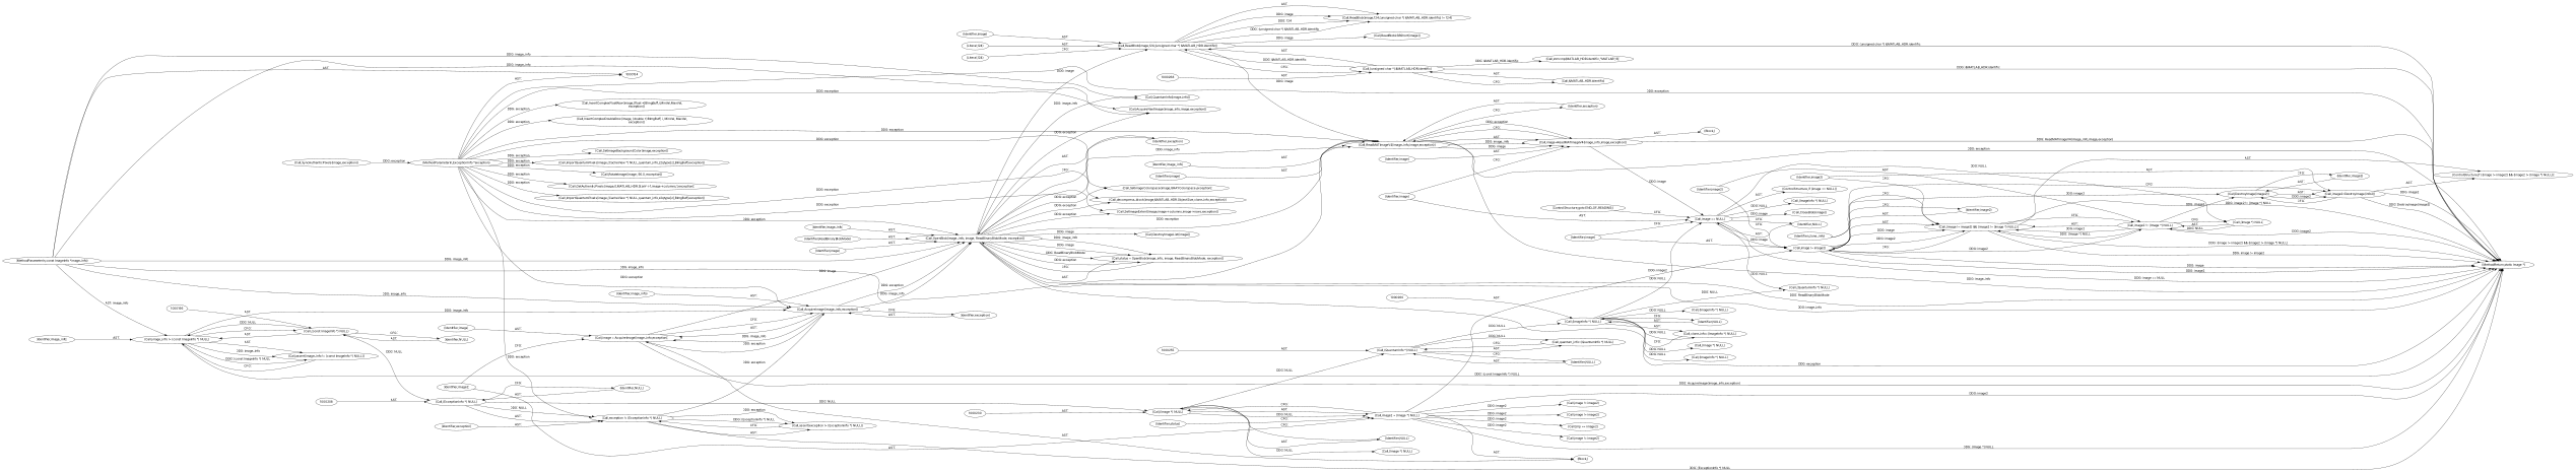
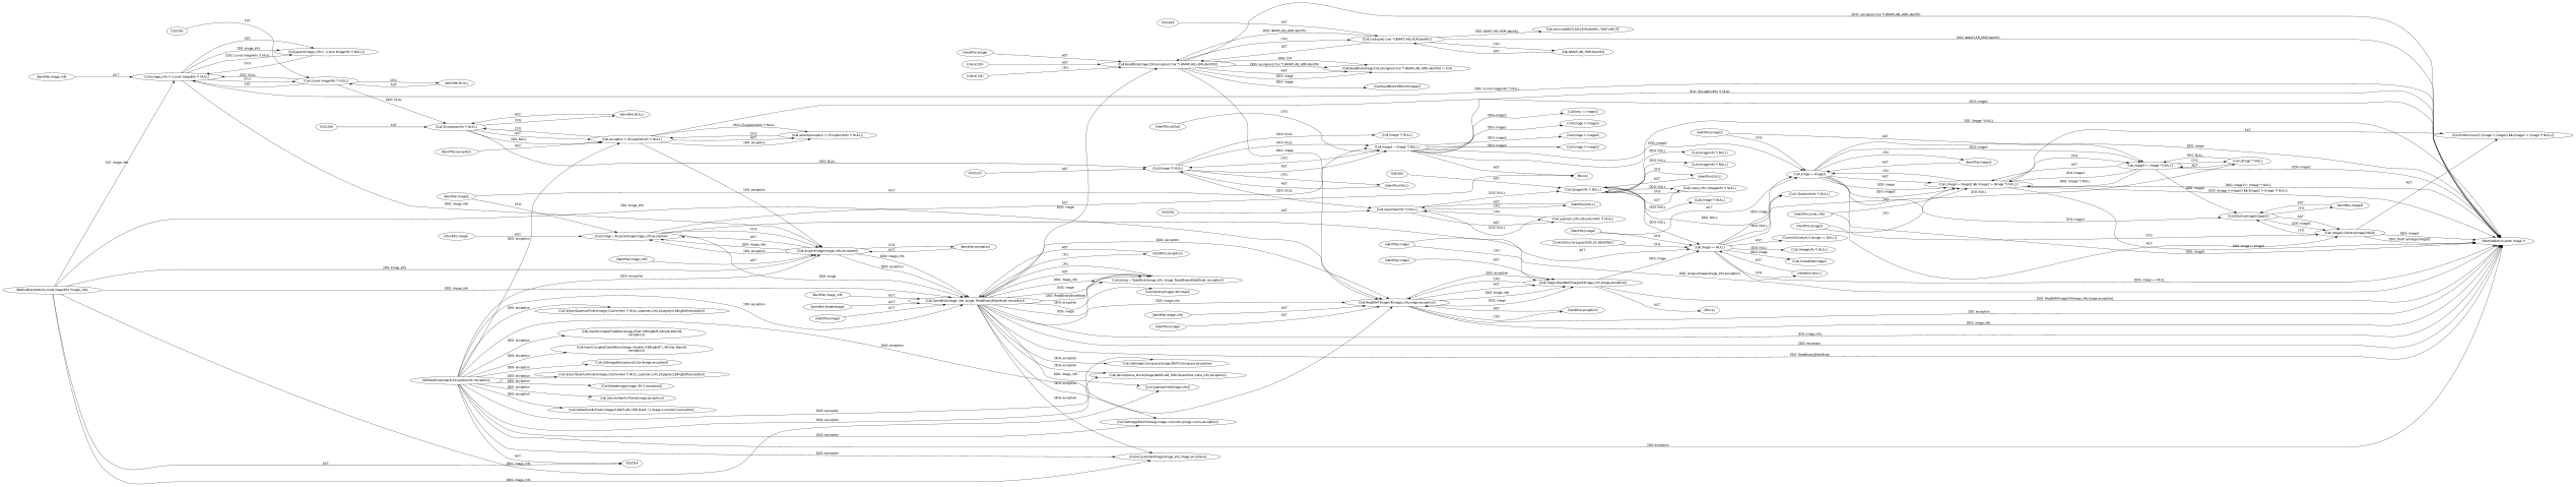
  digraph {
    fontname=Inter
    rankdir=LR
    node [fontname=Inter]
    edge [fontname=Inter]
    n1 [label="(Call,image != image2)"]
    n2 [label="(Call,(image != image2) && (image2 != (Image *) NULL))"]
    n3 [label="(Call,image2 != (Image *) NULL)"]
    n4 [label="(Call,DestroyImage(image2))"]
    n5 [label="(Identifier,image2)"]
    n6 [label="(MethodReturn,static Image *)"]
    n7 [label="(ControlStructure,if ((image != image2) && (image2 != (Image *) NULL)))"]
    n8 [label="(Call,(Image *) NULL)"]
    n9 [label="(Call,image2=DestroyImage(info2))"]
    n10 [label="(Identifier,image2)"]
    n11 [label="(Call,image == NULL)"]
    n12 [label="(Call,(ImageInfo *) NULL)"]
    n13 [label="(Call,CloseBlob(image))"]
    n14 [label="(Identifier,NULL)"]
    n15 [label="(ControlStructure,if (image == NULL))"]
    n16 [label="(Call,(QuantumInfo *) NULL)"]
    n17 [label="(Call,image=ReadMATImageV4(image_info,image,exception))"]
    n18 [label="(Call,ReadMATImageV4(image_info,image,exception))"]
    n19 [label="(Block,)"]
    n20 [label="(Identifier,exception)"]
    n21 [label="(Call,OpenBlob(image_info, image, ReadBinaryBlobMode, exception))"]
    n22 [label="(Call,ReadBlob(image,124,(unsigned char *) &MATLAB_HDR.identific))"]
    n23 [label="(Call,SetImageColorspace(image,GRAYColorspace,exception))"]
    n24 [label="(Call,decompress_block(image,&MATLAB_HDR.ObjectSize,clone_info,exception))"]
    n25 [label="(Identifier,exception)"]
    n26 [label="(Call,SetImageExtent(image,image->columns,image->rows,exception))"]
    n27 [label="(Call,DestroyImageList(image))"]
    n28 [label="(Call,status = OpenBlob(image_info, image, ReadBinaryBlobMode, exception))"]
    n29 [label="(Call,AcquireNextImage(image_info,image,exception))"]
    n30 [label="(Call,QuantumInfo(image_info))"]
    n31 [label="(Call,(unsigned char *) &MATLAB_HDR.identific)"]
    n32 [label="(Call,ReadBlobLSBShort(image))"]
    n33 [label="(Call,ReadBlob(image,124,(unsigned char *) &MATLAB_HDR.identific) != 124)"]
    n34 [label="(Call,AcquireImage(image_info,exception))"]
    n35 [label="(Call,image = AcquireImage(image_info,exception))"]
    n36 [label="(Identifier,exception)"]
    n37 [label="(Block,)"]
    n38 [label="(Call,image_info != (const ImageInfo *) NULL)"]
    n39 [label="(Call,(const ImageInfo *) NULL)"]
    n40 [label="(Call,assert(image_info != (const ImageInfo *) NULL))"]
    n41 [label="(Call,(ExceptionInfo *) NULL)"]
    n42 [label="(Identifier,NULL)"]
    n43 [label="(MethodParameterIn,const ImageInfo *image_info)"]
    1000154
    n45 [label="(Call,exception != (ExceptionInfo *) NULL)"]
    n46 [label="(Call,(Image *) NULL)"]
    n47 [label="(Identifier,NULL)"]
    n48 [label="(Call,assert(exception != (ExceptionInfo *) NULL))"]
    n49 [label="(MethodParameterIn,ExceptionInfo *exception)"]
    n50 [label="(Call,SetImageBackgroundColor(image,exception))"]
    n51 [label="(Call,ImportQuantumPixels(image,(CacheView *) NULL,quantum_info,z2qtype[z],BImgBuff,exception))"]
    n52 [label="(Call,RotateImage(image, 90.0, exception))"]
    n53 [label="(Call,SyncAuthenticPixels(image,exception))"]
    n54 [label="(Call,GetAuthenticPixels(image,0,MATLAB_HDR.SizeY-i-1,image->columns,1,exception))"]
    n55 [label="(Call,ImportQuantumPixels(image,(CacheView *) NULL,quantum_info,z2qtype[z],BImgBuff,exception))"]
    n56 [label="(Call,InsertComplexFloatRow(image,(float *)BImgBuff,i,MinVal,MaxVal,\n            exception))"]
    n57 [label="(Call,InsertComplexDoubleRow(image, (double *)BImgBuff, i, MinVal, MaxVal,\n            exception))"]
    n58 [label="(Call,(QuantumInfo *) NULL)"]
    n59 [label="(Call,image2 = (Image *) NULL)"]
    n60 [label="(Identifier,NULL)"]
    n61 [label="(Call,(Image *) NULL)"]
    n62 [label="(Call,strncmp(MATLAB_HDR.identific,\"MATLAB\",6))"]
    n63 [label="(Call,&MATLAB_HDR.identific)"]
    n64 [label="(Call,(ImageInfo *) NULL)"]
    n65 [label="(Identifier,NULL)"]
    n66 [label="(Call,clone_info=(ImageInfo *) NULL)"]
    n67 [label="(Call,(Image *) NULL)"]
    n68 [label="(Call,(ImageInfo *) NULL)"]
    n69 [label="(Call,(ImageInfo *) NULL)"]
    n70 [label="(Call,quantum_info=(QuantumInfo *) NULL)"]
    n71 [label="(Identifier,NULL)"]
    n72 [label="(Call,tmp == image2)"]
    n73 [label="(Call,image != image2)"]
    n74 [label="(Call,image != image2)"]
    n75 [label="(Call,image != image2)"]
    n76 [label="(Identifier,image)"]
    n77 [label="(Identifier,clone_info)"]
    n78 [label="(Identifier,image)"]
    n79 [label="(Identifier,image2)"]
    n80 [label="(Identifier,image_info)"]
    n81 [label="(Identifier,image_info)"]
    n82 [label="(Identifier,image)"]
    n83 [label="(Identifier,image)"]
    n84 [label="(Identifier,image2)"]
    n85 [label="(Identifier,image_info)"]
    n86 [label="(Identifier,exception)"]
    n87 [label="(Identifier,image)"]
    n88 [label="(Identifier,status)"]
    n89 [label="(Identifier,image_info)"]
    n90 [label="(Identifier,image2)"]
    n91 [label="(ControlStructure,goto END_OF_READING;)"]
    n92 [label="(Literal,124)"]
    n93 [label="(Literal,124)"]
    n94 [label="(Identifier,image)"]
    n95 [label="(Identifier,image)"]
-   n96 [label="(Identifier,ReadBinaryBlobMode)"]
+   n96 [label="(Identifier,RotateImage)"]
    1000196
    1000208
    1000268
    1000260
    1000255
    1000230
    n1 -> n2 [label="AST: "]
    n1 -> n2 [label="DDG: image"]
    n1 -> n2 [label="DDG: image2"]
    n1 -> n3 [label="DDG: image2"]
    n1 -> n4 [label="DDG: image2"]
    n1 -> n5 [label="CFG: "]
    n1 -> n6 [label="DDG: image"]
    n1 -> n6 [label="DDG: image2"]
    n2 -> n1 [label="CFG: "]
    n2 -> n3 [label="CFG: "]
    n2 -> n6 [label="DDG: image2 != (Image *) NULL"]
    n2 -> n6 [label="DDG: (image != image2) && (image2 != (Image *) NULL)"]
    n2 -> n6 [label="DDG: image != image2"]
    n2 -> n7 [label="AST: "]
    n3 -> n2 [label="AST: "]
    n3 -> n2 [label="DDG: image2"]
    n3 -> n2 [label="DDG: (Image *) NULL"]
    n3 -> n4 [label="DDG: image2"]
    n3 -> n6 [label="DDG: image2"]
    n3 -> n8 [label="CFG: "]
    n4 -> n9 [label="AST: "]
    n4 -> n9 [label="DDG: image2"]
    n4 -> n10 [label="CFG: "]
    n5 -> n1 [label="AST: "]
    n8 -> n3 [label="AST: "]
    n8 -> n3 [label="DDG: NULL"]
    n9 -> n4 [label="CFG: "]
    n9 -> n6 [label="DDG: DestroyImage(image2)"]
    n9 -> n6 [label="DDG: image2"]
    n9 -> n7 [label="AST: "]
    n10 -> n4 [label="AST: "]
    n11 -> n1 [label="DDG: image"]
    n11 -> n6 [label="DDG: image == NULL"]
    n11 -> n8 [label="DDG: NULL"]
    n11 -> n12 [label="DDG: NULL"]
    n11 -> n13 [label="DDG: image"]
    n11 -> n14 [label="CFG: "]
    n11 -> n15 [label="AST: "]
    n11 -> n16 [label="DDG: NULL"]
    n14 -> n11 [label="AST: "]
    n17 -> n6 [label="DDG: ReadMATImageV4(image_info,image,exception)"]
    n17 -> n11 [label="DDG: image"]
    n17 -> n18 [label="CFG: "]
    n17 -> n19 [label="AST: "]
    n18 -> n6 [label="DDG: exception"]
    n18 -> n6 [label="DDG: image_info"]
    n18 -> n17 [label="AST: "]
    n18 -> n17 [label="DDG: image_info"]
    n18 -> n17 [label="DDG: image"]
    n18 -> n17 [label="DDG: exception"]
    n18 -> n20 [label="CFG: "]
    n20 -> n18 [label="AST: "]
    n21 -> n6 [label="DDG: ReadBinaryBlobMode"]
    n21 -> n6 [label="DDG: image_info"]
    n21 -> n6 [label="DDG: exception"]
    n21 -> n18 [label="DDG: image_info"]
    n21 -> n18 [label="DDG: exception"]
    n21 -> n22 [label="DDG: image"]
    n21 -> n23 [label="DDG: exception"]
    n21 -> n24 [label="DDG: exception"]
    n21 -> n25 [label="CFG: "]
    n21 -> n26 [label="DDG: exception"]
    n21 -> n27 [label="DDG: image"]
    n21 -> n28 [label="AST: "]
    n21 -> n28 [label="DDG: image_info"]
    n21 -> n28 [label="DDG: image"]
    n21 -> n28 [label="DDG: ReadBinaryBlobMode"]
    n21 -> n28 [label="DDG: exception"]
    n21 -> n29 [label="DDG: exception"]
    n21 -> n30 [label="DDG: image_info"]
    n22 -> n6 [label="DDG: (unsigned char *) &MATLAB_HDR.identific"]
    n22 -> n18 [label="DDG: image"]
    n22 -> n31 [label="CFG: "]
    n22 -> n32 [label="DDG: image"]
    n22 -> n33 [label="AST: "]
    n22 -> n33 [label="DDG: image"]
    n22 -> n33 [label="DDG: 124"]
    n22 -> n33 [label="DDG: (unsigned char *) &MATLAB_HDR.identific"]
    n25 -> n21 [label="AST: "]
    n28 -> n21 [label="CFG: "]
    n31 -> n6 [label="DDG: &MATLAB_HDR.identific"]
    n31 -> n22 [label="AST: "]
    n31 -> n22 [label="DDG: &MATLAB_HDR.identific"]
    n31 -> n62 [label="DDG: &MATLAB_HDR.identific"]
    n31 -> n63 [label="CFG: "]
    n34 -> n21 [label="DDG: image_info"]
    n34 -> n21 [label="DDG: exception"]
    n34 -> n35 [label="AST: "]
    n34 -> n35 [label="DDG: image_info"]
    n34 -> n35 [label="DDG: exception"]
    n34 -> n36 [label="CFG: "]
    n35 -> n6 [label="DDG: AcquireImage(image_info,exception)"]
    n35 -> n21 [label="DDG: image"]
    n35 -> n34 [label="CFG: "]
    n35 -> n37 [label="AST: "]
    n36 -> n34 [label="AST: "]
    n38 -> n6 [label="DDG: (const ImageInfo *) NULL"]
    n38 -> n34 [label="DDG: image_info"]
    n38 -> n39 [label="CFG: "]
    n38 -> n40 [label="AST: "]
    n38 -> n40 [label="DDG: image_info"]
    n38 -> n40 [label="DDG: (const ImageInfo *) NULL"]
    n39 -> n38 [label="AST: "]
    n39 -> n38 [label="DDG: NULL"]
    n39 -> n41 [label="DDG: NULL"]
    n39 -> n42 [label="CFG: "]
    n40 -> n38 [label="CFG: "]
    n41 -> n45 [label="AST: "]
    n41 -> n45 [label="DDG: NULL"]
    n41 -> n46 [label="DDG: NULL"]
    n41 -> n47 [label="CFG: "]
    n42 -> n39 [label="AST: "]
    n43 -> n18 [label="DDG: image_info"]
    n43 -> n21 [label="DDG: image_info"]
    n43 -> n29 [label="DDG: image_info"]
    n43 -> n30 [label="DDG: image_info"]
    n43 -> n34 [label="DDG: image_info"]
    n43 -> n38 [label="AST: image_info"]
    n43 -> 1000154 [label="AST: "]
    n45 -> n6 [label="DDG: (ExceptionInfo *) NULL"]
    n45 -> n34 [label="DDG: exception"]
+   n45 -> n41 [label="CFG: "]
    n45 -> n48 [label="AST: "]
    n45 -> n48 [label="DDG: exception"]
    n45 -> n48 [label="DDG: (ExceptionInfo *) NULL"]
    n46 -> n58 [label="DDG: NULL"]
    n46 -> n59 [label="AST: "]
    n46 -> n59 [label="DDG: NULL"]
    n46 -> n60 [label="CFG: "]
    n46 -> n61 [label="DDG: NULL"]
    n47 -> n41 [label="AST: "]
    n48 -> n45 [label="CFG: "]
    n49 -> n6 [label="DDG: exception"]
    n49 -> n18 [label="DDG: exception"]
    n49 -> n21 [label="DDG: exception"]
    n49 -> n23 [label="DDG: exception"]
    n49 -> n24 [label="DDG: exception"]
    n49 -> n26 [label="DDG: exception"]
    n49 -> n29 [label="DDG: exception"]
    n49 -> n34 [label="DDG: exception"]
    n49 -> 1000154 [label="AST: "]
    n49 -> n45 [label="DDG: exception"]
    n49 -> n50 [label="DDG: exception"]
    n49 -> n51 [label="DDG: exception"]
    n49 -> n52 [label="DDG: exception"]
-   n53 -> n49 [label="DDG: exception"]
+   n49 -> n53 [label="DDG: exception"]
    n49 -> n54 [label="DDG: exception"]
    n49 -> n55 [label="DDG: exception"]
    n49 -> n56 [label="DDG: exception"]
    n49 -> n57 [label="DDG: exception"]
    n58 -> n64 [label="DDG: NULL"]
    n58 -> n70 [label="AST: "]
    n58 -> n70 [label="DDG: NULL"]
    n58 -> n71 [label="CFG: "]
    n59 -> n1 [label="DDG: image2"]
    n59 -> n6 [label="DDG: image2"]
    n59 -> n6 [label="DDG: (Image *) NULL"]
    n59 -> n37 [label="AST: "]
    n59 -> n46 [label="CFG: "]
    n59 -> n72 [label="DDG: image2"]
    n59 -> n73 [label="DDG: image2"]
    n59 -> n74 [label="DDG: image2"]
    n59 -> n75 [label="DDG: image2"]
    n60 -> n46 [label="AST: "]
    n63 -> n31 [label="AST: "]
    n64 -> n11 [label="DDG: NULL"]
    n64 -> n16 [label="DDG: NULL"]
    n64 -> n65 [label="CFG: "]
    n64 -> n66 [label="AST: "]
    n64 -> n66 [label="DDG: NULL"]
    n64 -> n67 [label="DDG: NULL"]
    n64 -> n68 [label="DDG: NULL"]
    n64 -> n69 [label="DDG: NULL"]
    n65 -> n64 [label="AST: "]
    n66 -> n64 [label="CFG: "]
    n70 -> n58 [label="CFG: "]
    n71 -> n58 [label="AST: "]
    n76 -> n22 [label="AST: "]
    n77 -> n2 [label="CFG: "]
    n77 -> n9 [label="CFG: "]
    n78 -> n21 [label="AST: "]
    n79 -> n35 [label="CFG: "]
    n79 -> n59 [label="AST: "]
    n80 -> n38 [label="AST: "]
    n81 -> n34 [label="AST: "]
    n82 -> n11 [label="AST: "]
    n82 -> n17 [label="CFG: "]
    n83 -> n17 [label="AST: "]
    n84 -> n1 [label="CFG: "]
    n84 -> n3 [label="AST: "]
    n85 -> n18 [label="AST: "]
    n86 -> n45 [label="AST: "]
    n87 -> n35 [label="AST: "]
    n88 -> n59 [label="CFG: "]
    n89 -> n21 [label="AST: "]
    n90 -> n2 [label="CFG: "]
    n90 -> n9 [label="AST: "]
    n91 -> n11 [label="CFG: "]
    n92 -> n22 [label="AST: "]
    n93 -> n22 [label="CFG: "]
    n94 -> n18 [label="AST: "]
    n95 -> n1 [label="AST: "]
    n95 -> n11 [label="CFG: "]
    n96 -> n21 [label="AST: "]
    1000196 -> n39 [label="AST: "]
    1000208 -> n41 [label="AST: "]
    1000268 -> n31 [label="AST: "]
    1000260 -> n64 [label="AST: "]
    1000255 -> n58 [label="AST: "]
    1000230 -> n46 [label="AST: "]
  }
